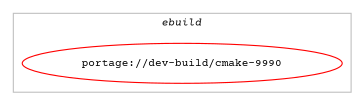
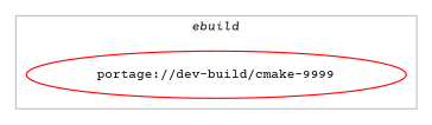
  digraph {
    compound=true
    concentrate=true
    fontname="Courier Prime"
    fontsize=10
    newrank=true
    rankdir=LR
    ranksep=1.5
-   n1 [color=red fontname="Courier Prime" fontsize=10 label="portage://dev-build/cmake-9990" width=4]
+   n1 [color=red fontname="Courier Prime" fontsize=10 label="portage://dev-build/cmake-9999" width=4]
    subgraph cluster_1 {
      color=gray
      label=<<i>ebuild</i>>
      n1
    }
    subgraph cluster_2 {
      color=gray
      label=<<i>dependencies</i>>
      subgraph cluster_3 {
        color=gray
        fillcolor="#eeeeee"
        label=<<i>compile</i>>
        style=filled
      }
      subgraph cluster_4 {
        color=gray
        fillcolor="#eeeeee"
        label=<<i>compile and run</i>>
        style=filled
      }
      subgraph cluster_5 {
        color=gray
        fillcolor="#eeeeee"
        label=<<i>run</i>>
        style=filled
      }
    }
    subgraph cluster_6 {
      color=gray
      label=<<i>candidates</i>>
      rank=same
    }
  }
